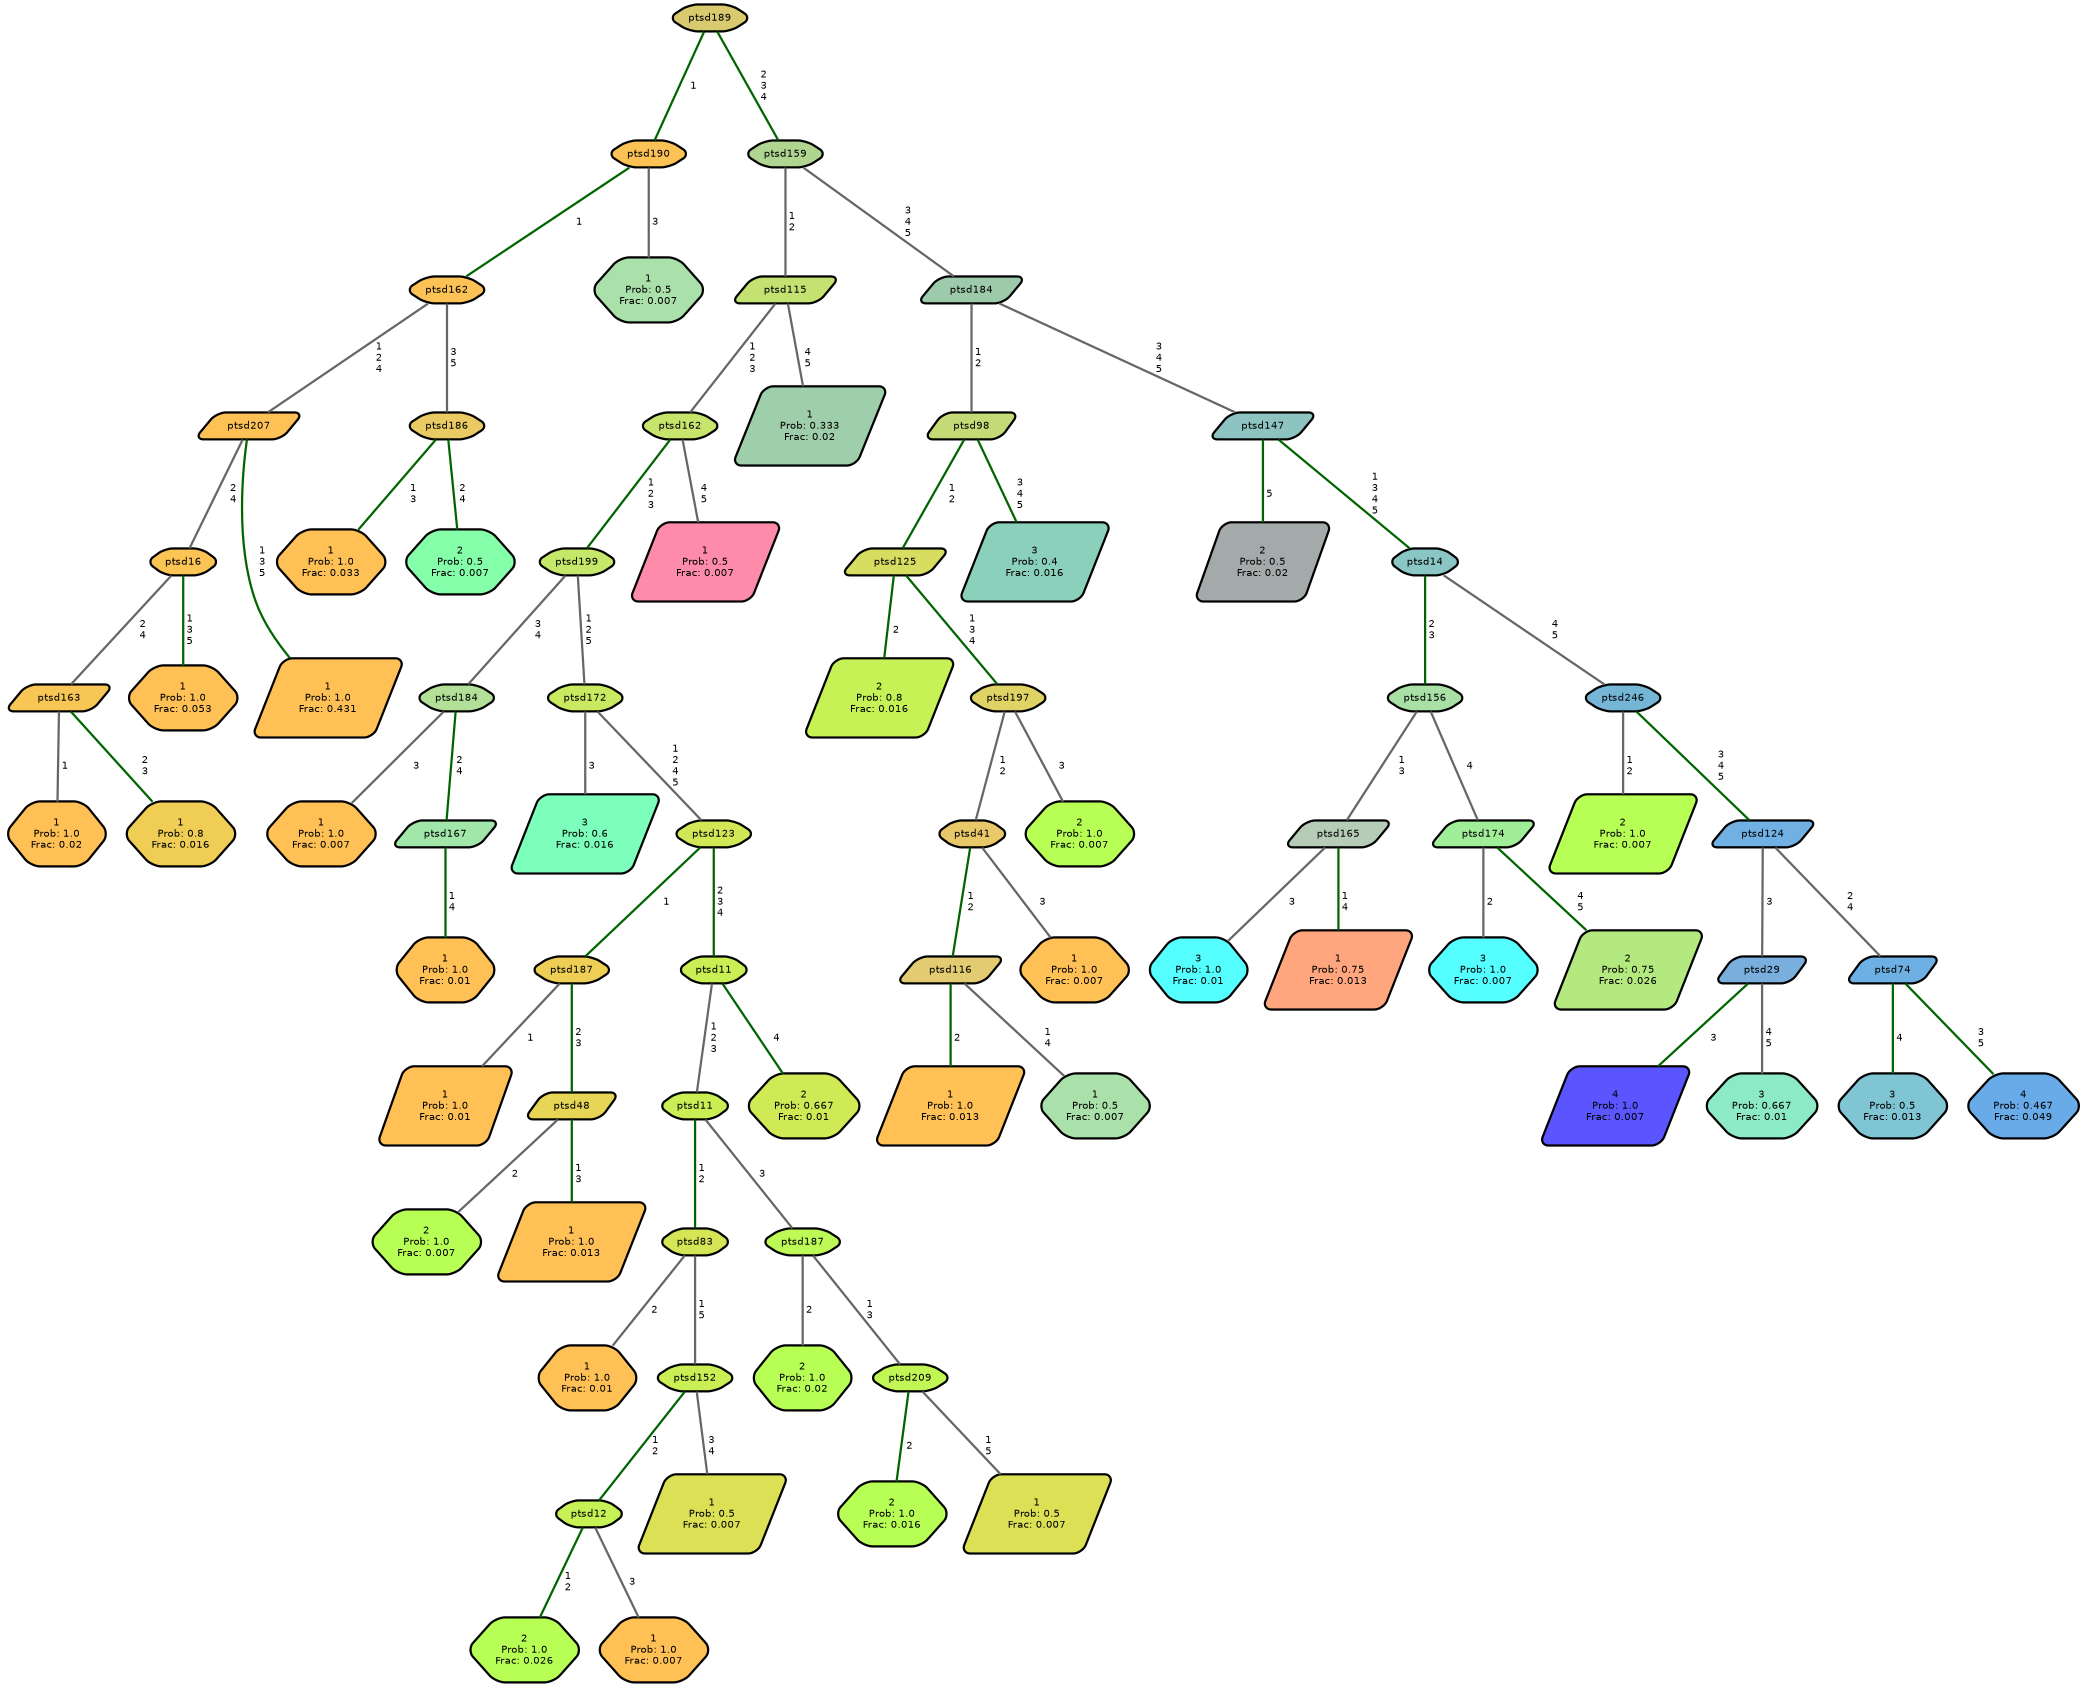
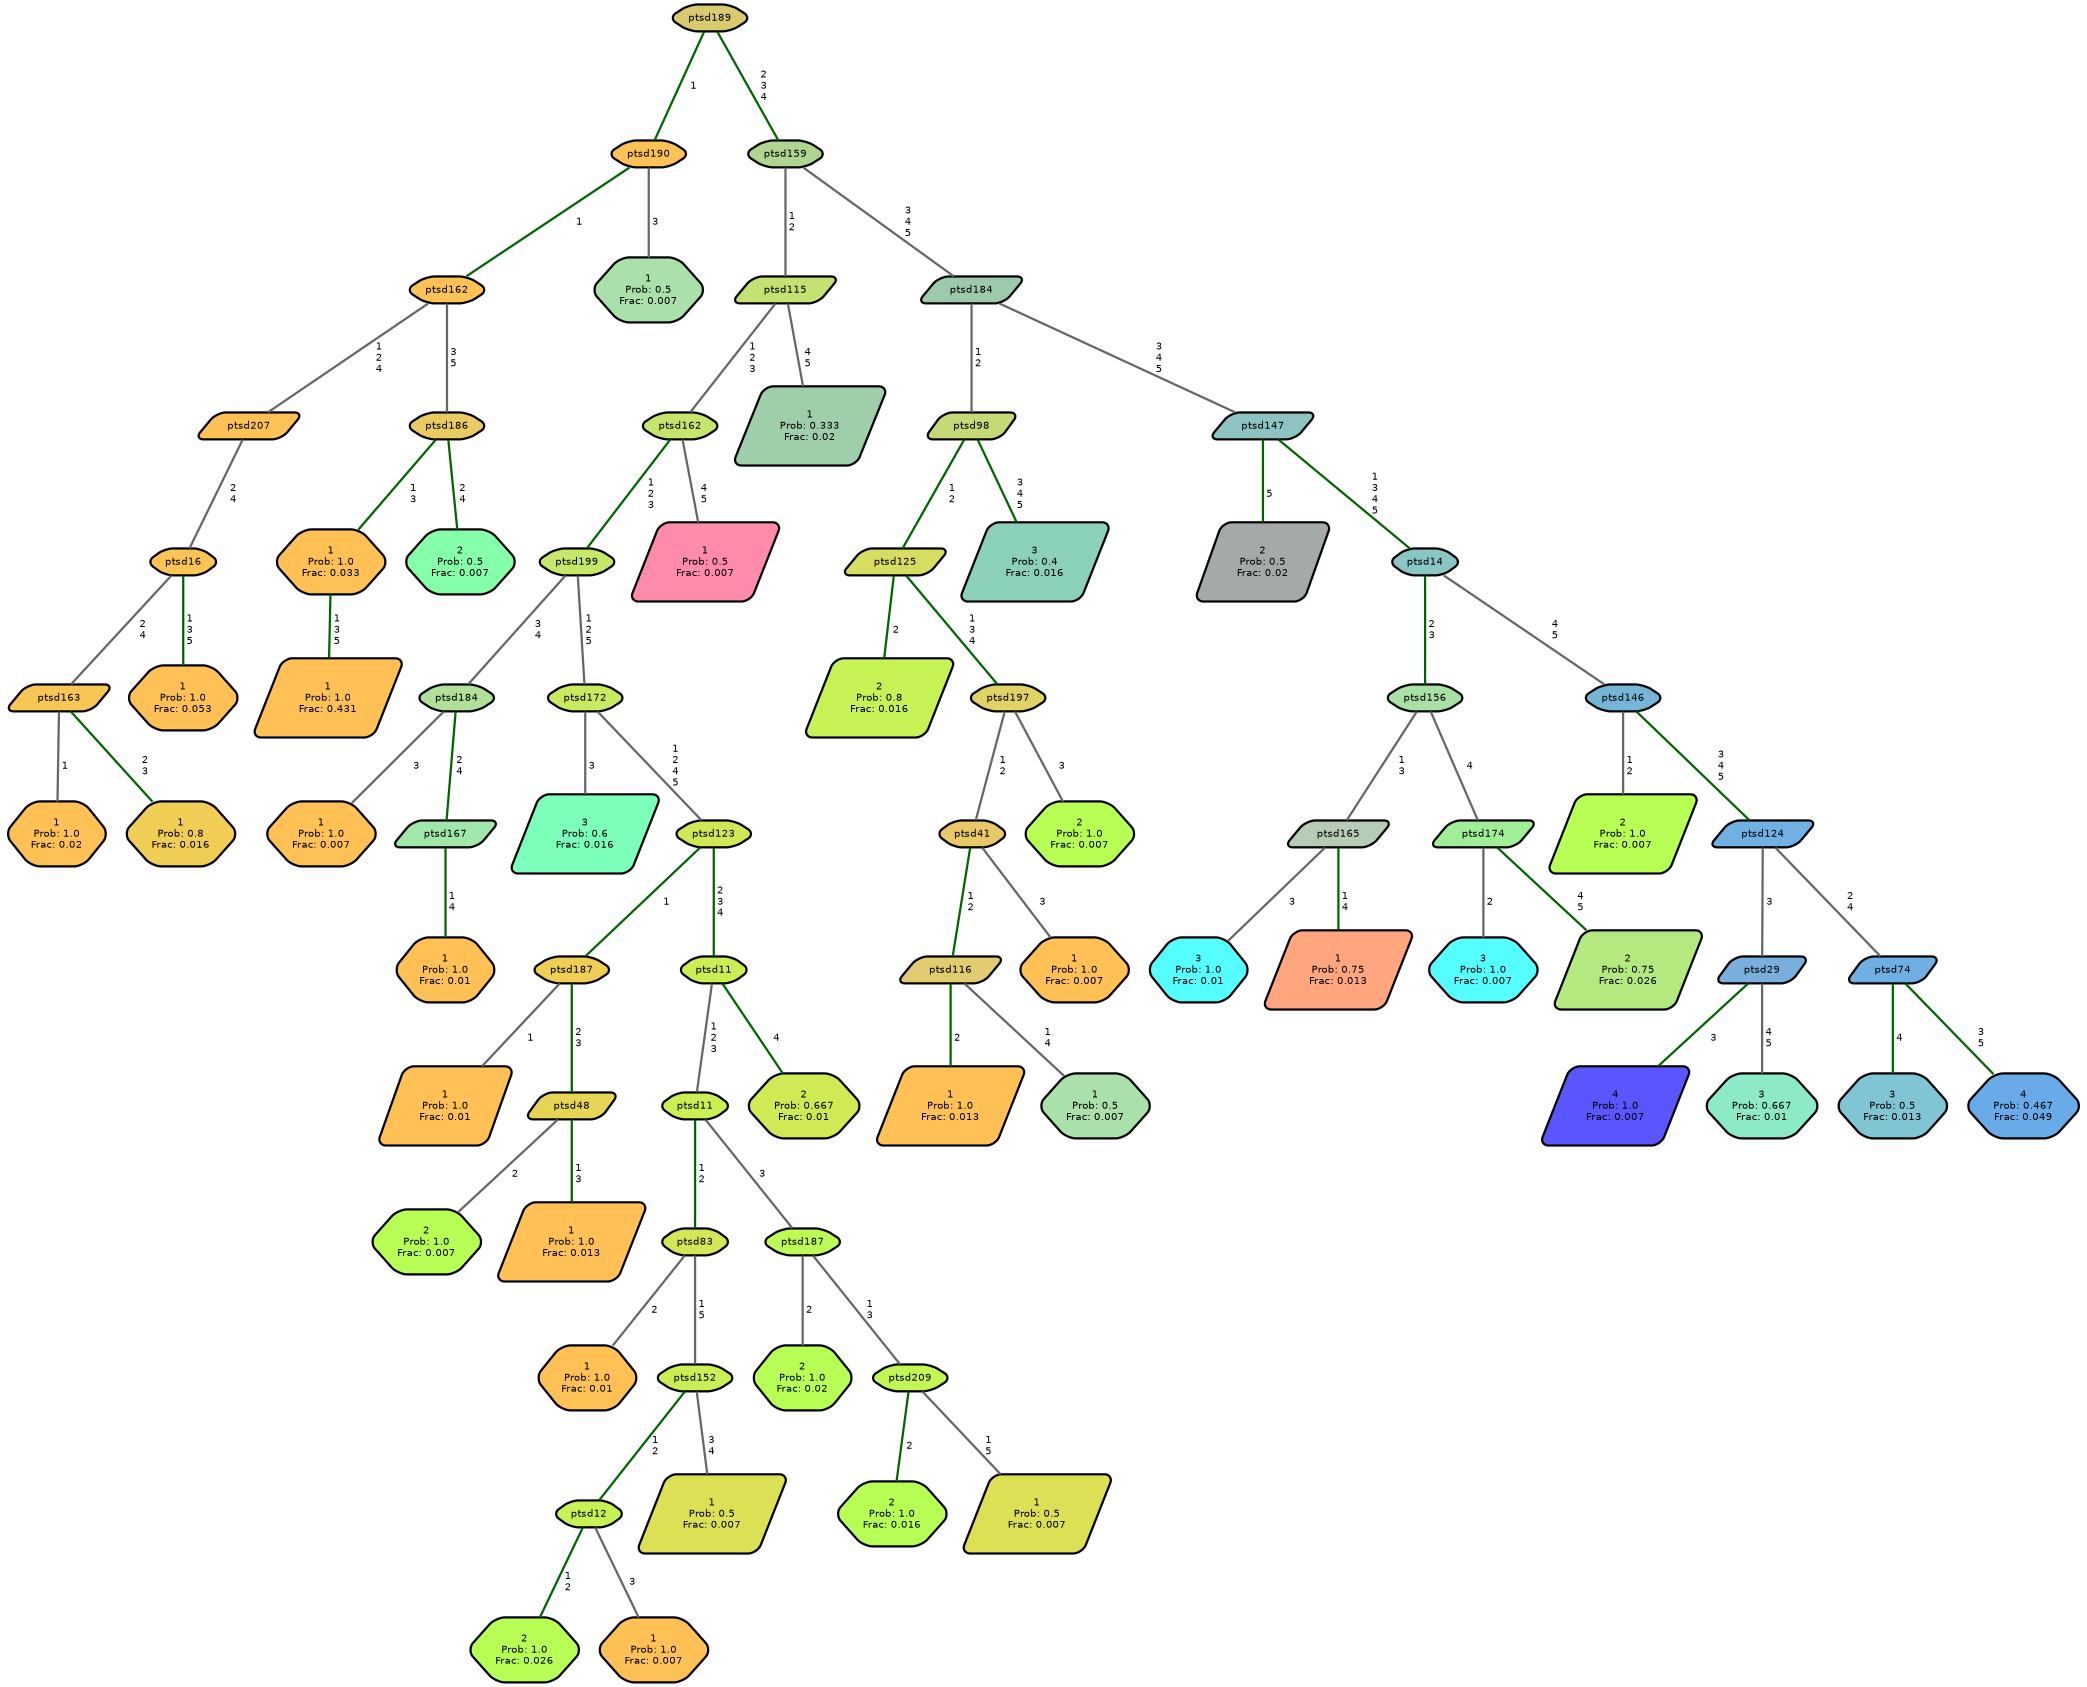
  graph {
    ranksep="0 equally"
    splines=straight
    node [color=black fillcolor="#ffc155" fontcolor=black fontname=helvetica penwidth=3 shape=hexagon style="filled, rounded"]
    edge [color=gray40 fontname=helvetica penwidth=3]
    n1 [label="1\nProb: 1.0\nFrac: 0.02"]
    n2 [fillcolor="#f8c655" label=ptsd163 shape=parallelogram]
    n3 [fillcolor="#f0cd55" label="1\nProb: 0.8\nFrac: 0.016"]
    n4 [fillcolor="#fcc355" label=ptsd16]
    n5 [label="1\nProb: 1.0\nFrac: 0.053"]
    n6 [fillcolor="#fec155" label=ptsd207 shape=parallelogram]
    n7 [label="1\nProb: 1.0\nFrac: 0.431" shape=parallelogram]
    n8 [fillcolor="#fdc256" label=ptsd162]
    n9 [fillcolor="#eacb63" label=ptsd186]
    n10 [label="1\nProb: 1.0\nFrac: 0.033"]
    n11 [fillcolor="#86ffaa" label="2\nProb: 0.5\nFrac: 0.007"]
    n12 [fillcolor="#fcc256" label=ptsd190]
    n13 [fillcolor="#aae0aa" label="1\nProb: 0.5\nFrac: 0.007"]
    n14 [fillcolor="#daca6f" label=ptsd189]
    n15 [fillcolor="#afd590" label=ptsd159]
    n16 [fillcolor="#c3e272" label=ptsd115 shape=parallelogram]
    n17 [fillcolor="#9dcaab" label=ptsd184 shape=parallelogram]
    n18 [label="1\nProb: 1.0\nFrac: 0.007"]
    n19 [fillcolor="#b3e099" label=ptsd184]
    n20 [fillcolor="#a1e7aa" label=ptsd167 shape=parallelogram]
    n21 [label="1\nProb: 1.0\nFrac: 0.01"]
    n22 [fillcolor="#c5e86a" label=ptsd199]
    n23 [fillcolor="#c9ea60" label=ptsd172]
    n24 [fillcolor="#7cffbb" label="3\nProb: 0.6\nFrac: 0.016" shape=parallelogram]
    n25 [fillcolor="#d2e755" label=ptsd123]
    n26 [fillcolor="#efce55" label=ptsd187]
    n27 [fillcolor="#caef55" label=ptsd11]
    n28 [label="1\nProb: 1.0\nFrac: 0.01" shape=parallelogram]
    n29 [fillcolor="#e7d555" label=ptsd48 shape=parallelogram]
    n30 [fillcolor="#b8ff55" label="2\nProb: 1.0\nFrac: 0.007"]
    n31 [label="1\nProb: 1.0\nFrac: 0.013" shape=parallelogram]
    n32 [fillcolor="#c9ef55" label=ptsd11]
    n33 [fillcolor="#cfea55" label="2\nProb: 0.667\nFrac: 0.01"]
    n34 [label="1\nProb: 1.0\nFrac: 0.01"]
    n35 [fillcolor="#d4e655" label=ptsd83]
    n36 [fillcolor="#c9ef55" label=ptsd152]
    n37 [fillcolor="#c6f255" label=ptsd12]
    n38 [fillcolor="#dbe055" label="1\nProb: 0.5\nFrac: 0.007" shape=parallelogram]
    n39 [fillcolor="#b8ff55" label="2\nProb: 1.0\nFrac: 0.026"]
    n40 [label="1\nProb: 1.0\nFrac: 0.007"]
    n41 [fillcolor="#bdfa55" label=ptsd187]
    n42 [fillcolor="#b8ff55" label="2\nProb: 1.0\nFrac: 0.02"]
    n43 [fillcolor="#c2f655" label=ptsd209]
    n44 [fillcolor="#b8ff55" label="2\nProb: 1.0\nFrac: 0.016"]
    n45 [fillcolor="#dbe055" label="1\nProb: 0.5\nFrac: 0.007" shape=parallelogram]
    n46 [fillcolor="#c7e56c" label=ptsd162]
    n47 [fillcolor="#ff8baa" label="1\nProb: 0.5\nFrac: 0.007" shape=parallelogram]
    n48 [fillcolor="#9fceaa" label="1\nProb: 0.333\nFrac: 0.02" shape=parallelogram]
    n49 [fillcolor="#c4da77" label=ptsd98 shape=parallelogram]
    n50 [fillcolor="#8dc3c0" label=ptsd147 shape=parallelogram]
    n51 [fillcolor="#c6f255" label="2\nProb: 0.8\nFrac: 0.016" shape=parallelogram]
    n52 [fillcolor="#d7dd60" label=ptsd125 shape=parallelogram]
    n53 [fillcolor="#dfd366" label=ptsd197]
    n54 [fillcolor="#e9c86a" label=ptsd41]
    n55 [fillcolor="#b8ff55" label="2\nProb: 1.0\nFrac: 0.007"]
    n56 [label="1\nProb: 1.0\nFrac: 0.013" shape=parallelogram]
    n57 [fillcolor="#e2cb71" label=ptsd116 shape=parallelogram]
    n58 [fillcolor="#aae0aa" label="1\nProb: 0.5\nFrac: 0.007"]
    n59 [label="1\nProb: 1.0\nFrac: 0.007"]
    n60 [fillcolor="#8bd0bb" label="3\nProb: 0.4\nFrac: 0.016" shape=parallelogram]
    n61 [fillcolor="#a4aaaa" label="2\nProb: 0.5\nFrac: 0.02" shape=parallelogram]
    n62 [fillcolor="#8ac6c3" label=ptsd14]
    n63 [fillcolor="#a9e0a5" label=ptsd156]
-   n64 [fillcolor="#75b6d7" label=ptsd246]
+   n64 [fillcolor="#75b6d7" label=ptsd146]
    n65 [fillcolor="#55ffff" label="3\nProb: 1.0\nFrac: 0.01"]
    n66 [fillcolor="#b6ccb6" label=ptsd165 shape=parallelogram]
    n67 [fillcolor="#ffa67f" label="1\nProb: 0.75\nFrac: 0.013" shape=parallelogram]
    n68 [fillcolor="#a1ee99" label=ptsd174 shape=parallelogram]
    n69 [fillcolor="#55ffff" label="3\nProb: 1.0\nFrac: 0.007"]
    n70 [fillcolor="#b4e97f" label="2\nProb: 0.75\nFrac: 0.026" shape=parallelogram]
    n71 [fillcolor="#b8ff55" label="2\nProb: 1.0\nFrac: 0.007" shape=parallelogram]
    n72 [fillcolor="#70b0e2" label=ptsd124 shape=parallelogram]
    n73 [fillcolor="#79aedd" label=ptsd29 shape=parallelogram]
    n74 [fillcolor="#6eb0e4" label=ptsd74 shape=parallelogram]
    n75 [fillcolor="#5a55ff" label="4\nProb: 1.0\nFrac: 0.007" shape=parallelogram]
    n76 [fillcolor="#8deac6" label="3\nProb: 0.667\nFrac: 0.01"]
    n77 [fillcolor="#80c5d4" label="3\nProb: 0.5\nFrac: 0.013"]
    n78 [fillcolor="#69abe8" label="4\nProb: 0.467\nFrac: 0.049"]
    subgraph sub_1 {
      rank=same
    }
    n2 -- n1 [label=" 1"]
    n2 -- n3 [color=darkgreen label=" 2\n 3"]
    n4 -- n2 [label=" 2\n 4"]
    n4 -- n5 [color=darkgreen label=" 1\n 3\n 5"]
    n6 -- n4 [label=" 2\n 4"]
-   n6 -- n7 [color=darkgreen label=" 1\n 3\n 5"]
+   n10 -- n7 [color=darkgreen label=" 1\n 3\n 5"]
    n8 -- n6 [label=" 1\n 2\n 4"]
    n8 -- n9 [label=" 3\n 5"]
    n9 -- n10 [color=darkgreen label=" 1\n 3"]
    n9 -- n11 [color=darkgreen label=" 2\n 4"]
    n12 -- n8 [color=darkgreen label=" 1"]
    n12 -- n13 [label=" 3"]
    n14 -- n12 [color=darkgreen label=" 1"]
    n14 -- n15 [color=darkgreen label=" 2\n 3\n 4"]
    n15 -- n16 [label=" 1\n 2"]
    n15 -- n17 [label=" 3\n 4\n 5"]
    n16 -- n46 [label=" 1\n 2\n 3"]
    n16 -- n48 [label=" 4\n 5"]
    n17 -- n49 [label=" 1\n 2"]
    n17 -- n50 [label=" 3\n 4\n 5"]
    n19 -- n18 [label=" 3"]
    n19 -- n20 [color=darkgreen label=" 2\n 4"]
    n20 -- n21 [color=darkgreen label=" 1\n 4"]
    n22 -- n19 [label=" 3\n 4"]
    n22 -- n23 [label=" 1\n 2\n 5"]
    n23 -- n24 [label=" 3"]
    n23 -- n25 [label=" 1\n 2\n 4\n 5"]
    n25 -- n26 [color=darkgreen label=" 1"]
    n25 -- n27 [color=darkgreen label=" 2\n 3\n 4"]
    n26 -- n28 [label=" 1"]
    n26 -- n29 [color=darkgreen label=" 2\n 3"]
    n27 -- n32 [label=" 1\n 2\n 3"]
    n27 -- n33 [color=darkgreen label=" 4"]
    n29 -- n30 [label=" 2"]
    n29 -- n31 [color=darkgreen label=" 1\n 3"]
    n32 -- n35 [color=darkgreen label=" 1\n 2"]
    n32 -- n41 [label=" 3"]
    n35 -- n34 [label=" 2"]
    n35 -- n36 [label=" 1\n 5"]
    n36 -- n37 [color=darkgreen label=" 1\n 2"]
    n36 -- n38 [label=" 3\n 4"]
    n37 -- n39 [color=darkgreen label=" 1\n 2"]
    n37 -- n40 [label=" 3"]
    n41 -- n42 [label=" 2"]
    n41 -- n43 [label=" 1\n 3"]
    n43 -- n44 [color=darkgreen label=" 2"]
    n43 -- n45 [label=" 1\n 5"]
    n46 -- n22 [color=darkgreen label=" 1\n 2\n 3"]
    n46 -- n47 [label=" 4\n 5"]
    n49 -- n52 [color=darkgreen label=" 1\n 2"]
    n49 -- n60 [color=darkgreen label=" 3\n 4\n 5"]
    n50 -- n61 [color=darkgreen label=" 5"]
    n50 -- n62 [color=darkgreen label=" 1\n 3\n 4\n 5"]
    n52 -- n51 [color=darkgreen label=" 2"]
    n52 -- n53 [color=darkgreen label=" 1\n 3\n 4"]
    n53 -- n54 [label=" 1\n 2"]
    n53 -- n55 [label=" 3"]
    n54 -- n57 [color=darkgreen label=" 1\n 2"]
    n54 -- n59 [label=" 3"]
    n57 -- n56 [color=darkgreen label=" 2"]
    n57 -- n58 [label=" 1\n 4"]
    n62 -- n63 [color=darkgreen label=" 2\n 3"]
    n62 -- n64 [label=" 4\n 5"]
    n63 -- n66 [label=" 1\n 3"]
    n63 -- n68 [label=" 4"]
    n64 -- n71 [label=" 1\n 2"]
    n64 -- n72 [color=darkgreen label=" 3\n 4\n 5"]
    n66 -- n65 [label=" 3"]
    n66 -- n67 [color=darkgreen label=" 1\n 4"]
    n68 -- n69 [label=" 2"]
    n68 -- n70 [color=darkgreen label=" 4\n 5"]
    n72 -- n73 [label=" 3"]
    n72 -- n74 [label=" 2\n 4"]
    n73 -- n75 [color=darkgreen label=" 3"]
    n73 -- n76 [label=" 4\n 5"]
    n74 -- n77 [color=darkgreen label=" 4"]
    n74 -- n78 [color=darkgreen label=" 3\n 5"]
  }
